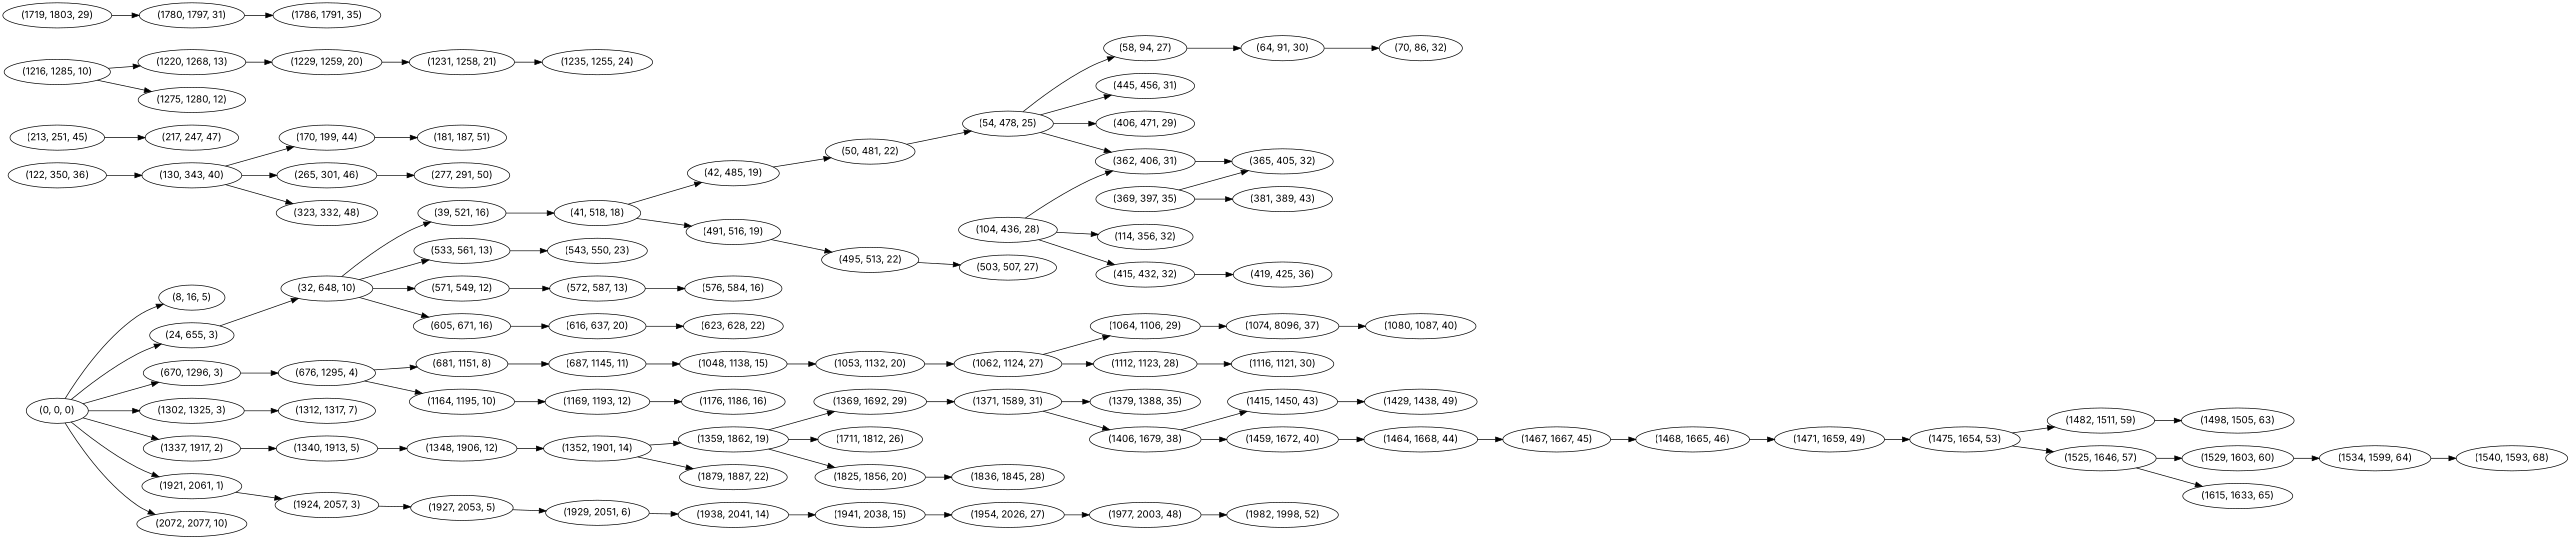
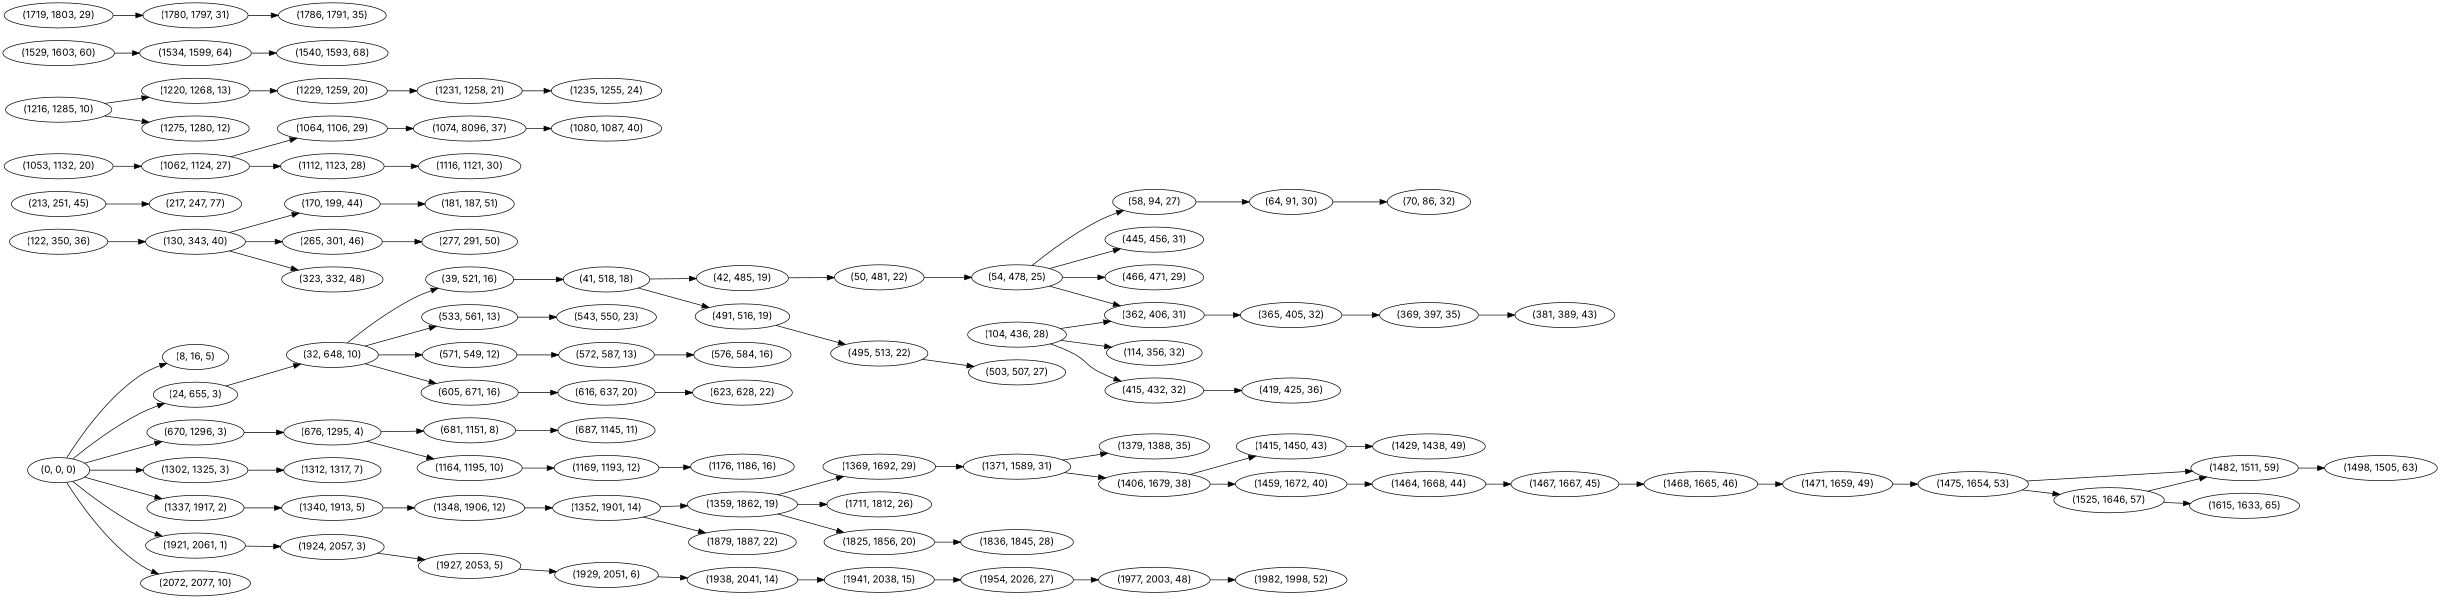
  digraph {
    fontname=Inter
    rankdir=LR
    node [fontname=Inter]
    edge [fontname=Inter]
    "(0, 0, 0)"
    "(8, 16, 5)"
    "(24, 655, 3)"
    "(670, 1296, 3)"
    "(1302, 1325, 3)"
    "(1337, 1917, 2)"
    "(1921, 2061, 1)"
    "(2072, 2077, 10)"
    "(32, 648, 10)"
    "(676, 1295, 4)"
    "(1312, 1317, 7)"
    "(1340, 1913, 5)"
    "(1924, 2057, 3)"
    "(39, 521, 16)"
    "(533, 561, 13)"
    n16 [label="(571, 549, 12)"]
    n17 [label="(605, 671, 16)"]
    "(41, 518, 18)"
    "(543, 550, 23)"
    "(572, 587, 13)"
    "(616, 637, 20)"
    "(42, 485, 19)"
    "(491, 516, 19)"
    "(50, 481, 22)"
    "(495, 513, 22)"
    "(54, 478, 25)"
    "(58, 94, 27)"
    "(445, 456, 31)"
-   "(466, 471, 29)" [label="(406, 471, 29)"]
+   "(466, 471, 29)"
    "(362, 406, 31)"
    "(64, 91, 30)"
    "(104, 436, 28)"
    "(114, 356, 32)"
    "(415, 432, 32)"
    "(70, 86, 32)"
    "(365, 405, 32)"
    "(419, 425, 36)"
    "(122, 350, 36)"
    "(130, 343, 40)"
    "(170, 199, 44)"
    "(265, 301, 46)"
    "(323, 332, 48)"
    "(181, 187, 51)"
    "(213, 251, 45)"
-   "(217, 247, 47)"
+   "(217, 247, 47)" [label="(217, 247, 77)"]
    "(277, 291, 50)"
    "(369, 397, 35)"
    "(381, 389, 43)"
    "(503, 507, 27)"
    "(576, 584, 16)"
    "(623, 628, 22)"
    "(681, 1151, 8)"
    "(1164, 1195, 10)"
    "(687, 1145, 11)"
    "(1169, 1193, 12)"
-   "(1048, 1138, 15)"
    "(1053, 1132, 20)"
    "(1062, 1124, 27)"
    "(1064, 1106, 29)"
    "(1112, 1123, 28)"
    n61 [label="(1074, 8096, 37)"]
    "(1116, 1121, 30)"
    "(1080, 1087, 40)"
    "(1176, 1186, 16)"
    "(1216, 1285, 10)"
    "(1220, 1268, 13)"
    "(1275, 1280, 12)"
    "(1229, 1259, 20)"
    "(1231, 1258, 21)"
    "(1235, 1255, 24)"
    "(1348, 1906, 12)"
    "(1352, 1901, 14)"
    "(1359, 1862, 19)"
    "(1879, 1887, 22)"
    "(1369, 1692, 29)"
    "(1711, 1812, 26)"
    "(1825, 1856, 20)"
    n78 [label="(1371, 1589, 31)"]
    "(1836, 1845, 28)"
    "(1379, 1388, 35)"
    "(1406, 1679, 38)"
    "(1415, 1450, 43)"
    "(1459, 1672, 40)"
    "(1429, 1438, 49)"
    "(1464, 1668, 44)"
    "(1467, 1667, 45)"
    "(1468, 1665, 46)"
    "(1471, 1659, 49)"
    "(1475, 1654, 53)"
    "(1482, 1511, 59)"
    "(1525, 1646, 57)"
    "(1498, 1505, 63)"
    "(1529, 1603, 60)"
    "(1615, 1633, 65)"
    "(1534, 1599, 64)"
    "(1540, 1593, 68)"
    "(1719, 1803, 29)"
    "(1780, 1797, 31)"
    "(1786, 1791, 35)"
    "(1927, 2053, 5)"
    "(1929, 2051, 6)"
    "(1938, 2041, 14)"
    "(1941, 2038, 15)"
    "(1954, 2026, 27)"
    "(1977, 2003, 48)"
    "(1982, 1998, 52)"
    "(0, 0, 0)" -> "(8, 16, 5)"
    "(0, 0, 0)" -> "(24, 655, 3)"
    "(0, 0, 0)" -> "(670, 1296, 3)"
    "(0, 0, 0)" -> "(1302, 1325, 3)"
    "(0, 0, 0)" -> "(1337, 1917, 2)"
    "(0, 0, 0)" -> "(1921, 2061, 1)"
    "(0, 0, 0)" -> "(2072, 2077, 10)"
    "(24, 655, 3)" -> "(32, 648, 10)"
    "(670, 1296, 3)" -> "(676, 1295, 4)"
    "(1302, 1325, 3)" -> "(1312, 1317, 7)"
    "(1337, 1917, 2)" -> "(1340, 1913, 5)"
    "(1921, 2061, 1)" -> "(1924, 2057, 3)"
    "(32, 648, 10)" -> "(39, 521, 16)"
    "(32, 648, 10)" -> "(533, 561, 13)"
    "(32, 648, 10)" -> n16
    "(32, 648, 10)" -> n17
    "(676, 1295, 4)" -> "(681, 1151, 8)"
    "(676, 1295, 4)" -> "(1164, 1195, 10)"
    "(1340, 1913, 5)" -> "(1348, 1906, 12)"
    "(1924, 2057, 3)" -> "(1927, 2053, 5)"
    "(39, 521, 16)" -> "(41, 518, 18)"
    "(533, 561, 13)" -> "(543, 550, 23)"
    n16 -> "(572, 587, 13)"
    n17 -> "(616, 637, 20)"
    "(41, 518, 18)" -> "(42, 485, 19)"
    "(41, 518, 18)" -> "(491, 516, 19)"
    "(572, 587, 13)" -> "(576, 584, 16)"
    "(616, 637, 20)" -> "(623, 628, 22)"
    "(42, 485, 19)" -> "(50, 481, 22)"
    "(491, 516, 19)" -> "(495, 513, 22)"
    "(50, 481, 22)" -> "(54, 478, 25)"
    "(495, 513, 22)" -> "(503, 507, 27)"
    "(54, 478, 25)" -> "(58, 94, 27)"
    "(54, 478, 25)" -> "(445, 456, 31)"
    "(54, 478, 25)" -> "(466, 471, 29)"
    "(54, 478, 25)" -> "(362, 406, 31)"
    "(58, 94, 27)" -> "(64, 91, 30)"
    "(362, 406, 31)" -> "(365, 405, 32)"
    "(64, 91, 30)" -> "(70, 86, 32)"
    "(104, 436, 28)" -> "(362, 406, 31)"
    "(104, 436, 28)" -> "(114, 356, 32)"
    "(104, 436, 28)" -> "(415, 432, 32)"
    "(415, 432, 32)" -> "(419, 425, 36)"
-   "(369, 397, 35)" -> "(365, 405, 32)"
+   "(365, 405, 32)" -> "(369, 397, 35)"
    "(122, 350, 36)" -> "(130, 343, 40)"
    "(130, 343, 40)" -> "(170, 199, 44)"
    "(130, 343, 40)" -> "(265, 301, 46)"
    "(130, 343, 40)" -> "(323, 332, 48)"
    "(170, 199, 44)" -> "(181, 187, 51)"
    "(265, 301, 46)" -> "(277, 291, 50)"
    "(213, 251, 45)" -> "(217, 247, 47)"
    "(369, 397, 35)" -> "(381, 389, 43)"
    "(681, 1151, 8)" -> "(687, 1145, 11)"
    "(1164, 1195, 10)" -> "(1169, 1193, 12)"
-   "(687, 1145, 11)" -> "(1048, 1138, 15)"
    "(1169, 1193, 12)" -> "(1176, 1186, 16)"
-   "(1048, 1138, 15)" -> "(1053, 1132, 20)"
    "(1053, 1132, 20)" -> "(1062, 1124, 27)"
    "(1062, 1124, 27)" -> "(1064, 1106, 29)"
    "(1062, 1124, 27)" -> "(1112, 1123, 28)"
    "(1064, 1106, 29)" -> n61
    "(1112, 1123, 28)" -> "(1116, 1121, 30)"
    n61 -> "(1080, 1087, 40)"
    "(1216, 1285, 10)" -> "(1220, 1268, 13)"
    "(1216, 1285, 10)" -> "(1275, 1280, 12)"
    "(1220, 1268, 13)" -> "(1229, 1259, 20)"
    "(1229, 1259, 20)" -> "(1231, 1258, 21)"
    "(1231, 1258, 21)" -> "(1235, 1255, 24)"
    "(1348, 1906, 12)" -> "(1352, 1901, 14)"
    "(1352, 1901, 14)" -> "(1359, 1862, 19)"
    "(1352, 1901, 14)" -> "(1879, 1887, 22)"
    "(1359, 1862, 19)" -> "(1369, 1692, 29)"
    "(1359, 1862, 19)" -> "(1711, 1812, 26)"
    "(1359, 1862, 19)" -> "(1825, 1856, 20)"
    "(1369, 1692, 29)" -> n78
    "(1825, 1856, 20)" -> "(1836, 1845, 28)"
    n78 -> "(1379, 1388, 35)"
    n78 -> "(1406, 1679, 38)"
    "(1406, 1679, 38)" -> "(1415, 1450, 43)"
    "(1406, 1679, 38)" -> "(1459, 1672, 40)"
    "(1415, 1450, 43)" -> "(1429, 1438, 49)"
    "(1459, 1672, 40)" -> "(1464, 1668, 44)"
    "(1464, 1668, 44)" -> "(1467, 1667, 45)"
    "(1467, 1667, 45)" -> "(1468, 1665, 46)"
    "(1468, 1665, 46)" -> "(1471, 1659, 49)"
    "(1471, 1659, 49)" -> "(1475, 1654, 53)"
    "(1475, 1654, 53)" -> "(1482, 1511, 59)"
    "(1475, 1654, 53)" -> "(1525, 1646, 57)"
    "(1482, 1511, 59)" -> "(1498, 1505, 63)"
-   "(1525, 1646, 57)" -> "(1529, 1603, 60)"
+   "(1525, 1646, 57)" -> "(1482, 1511, 59)"
    "(1525, 1646, 57)" -> "(1615, 1633, 65)"
    "(1529, 1603, 60)" -> "(1534, 1599, 64)"
    "(1534, 1599, 64)" -> "(1540, 1593, 68)"
    "(1719, 1803, 29)" -> "(1780, 1797, 31)"
    "(1780, 1797, 31)" -> "(1786, 1791, 35)"
    "(1927, 2053, 5)" -> "(1929, 2051, 6)"
    "(1929, 2051, 6)" -> "(1938, 2041, 14)"
    "(1938, 2041, 14)" -> "(1941, 2038, 15)"
    "(1941, 2038, 15)" -> "(1954, 2026, 27)"
    "(1954, 2026, 27)" -> "(1977, 2003, 48)"
    "(1977, 2003, 48)" -> "(1982, 1998, 52)"
  }
